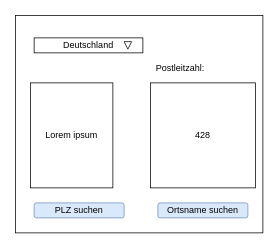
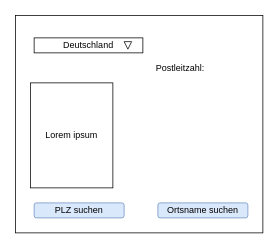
  <mxCell id="0" />
  <mxCell id="1" parent="0" />
  <mxCell id="2" value="" style="rounded=0;whiteSpace=wrap;html=1;" vertex="1" parent="1"><mxGeometry x="20" y="20" width="330" height="290" as="geometry" /></mxCell>
  <mxCell id="3" value="Lorem ipsum" style="rounded=0;whiteSpace=wrap;html=1;" vertex="1" parent="1"><mxGeometry x="40" y="110" width="110" height="140" as="geometry" /></mxCell>
- <mxCell id="4" value="428" style="whiteSpace=wrap;html=1;aspect=fixed;" vertex="1" parent="1"><mxGeometry x="200" y="110" width="140" height="140" as="geometry" /></mxCell>
  <mxCell id="5" value="Postleitzahl:" style="text;html=1;strokeColor=none;fillColor=none;align=center;verticalAlign=middle;whiteSpace=wrap;rounded=0;" vertex="1" parent="1"><mxGeometry x="220" y="80" width="40" height="20" as="geometry" /></mxCell>
  <mxCell id="6" value="PLZ suchen" style="rounded=1;whiteSpace=wrap;html=1;fillColor=#dae8fc;strokeColor=#6c8ebf;" vertex="1" parent="1"><mxGeometry x="45" y="270" width="120" height="20" as="geometry" /></mxCell>
  <mxCell id="7" value="Ortsname suchen" style="rounded=1;whiteSpace=wrap;html=1;fillColor=#dae8fc;strokeColor=#6c8ebf;" vertex="1" parent="1"><mxGeometry x="210" y="270" width="120" height="20" as="geometry" /></mxCell>
  <mxCell id="8" value="Deutschland" style="rounded=0;whiteSpace=wrap;html=1;" vertex="1" parent="1"><mxGeometry x="45" y="50" width="145" height="20" as="geometry" /></mxCell>
  <mxCell id="9" value="" style="triangle;whiteSpace=wrap;html=1;rotation=90;" vertex="1" parent="1"><mxGeometry x="165" y="55" width="10" height="10" as="geometry" /></mxCell>
